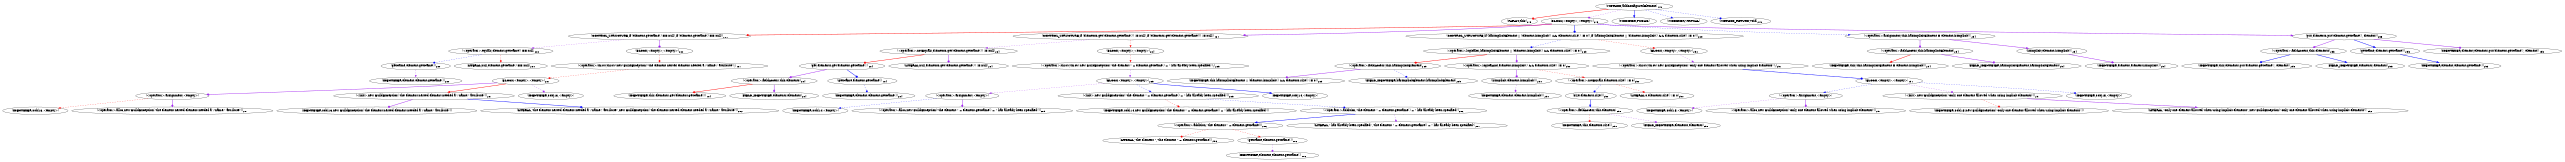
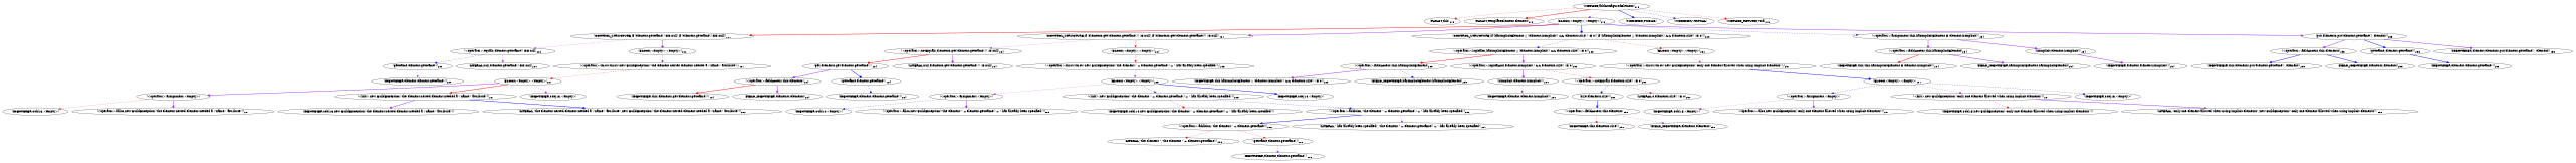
  digraph {
    edge [arrowhead=dot color=purple style=dashed]
    n1 [label=<(METHOD,addConfiguredElement)<SUB>279</SUB>>]
    n2 [label=<(PARAM,this)<SUB>279</SUB>>]
+   n3 [label=<(PARAM,TemplateElement element)<SUB>279</SUB>>]
    n4 [label=<(BLOCK,&lt;empty&gt;,&lt;empty&gt;)<SUB>279</SUB>>]
    n5 [label=<(MODIFIER,PUBLIC)>]
    n6 [label=<(MODIFIER,VIRTUAL)>]
    n7 [label=<(METHOD_RETURN,void)<SUB>279</SUB>>]
    n8 [label=<(CONTROL_STRUCTURE,if (element.getName() == null),if (element.getName() == null))<SUB>280</SUB>>]
    n9 [label=<(CONTROL_STRUCTURE,if (elements.get(element.getName()) != null),if (elements.get(element.getName()) != null))<SUB>284</SUB>>]
    n10 [label=<(CONTROL_STRUCTURE,if (hasImplicitElement || (element.isImplicit() &amp;&amp; elements.size() != 0)),if (hasImplicitElement || (element.isImplicit() &amp;&amp; elements.size() != 0)))<SUB>289</SUB>>]
    n11 [label=<(&lt;operator&gt;.assignment,this.hasImplicitElement = element.isImplicit())<SUB>294</SUB>>]
    n12 [label=<(put,elements.put(element.getName(), element))<SUB>295</SUB>>]
    n13 [label=<(&lt;operator&gt;.equals,element.getName() == null)<SUB>280</SUB>>]
    n14 [label=<(BLOCK,&lt;empty&gt;,&lt;empty&gt;)<SUB>280</SUB>>]
    n15 [label=<(&lt;operator&gt;.notEquals,elements.get(element.getName()) != null)<SUB>284</SUB>>]
    n16 [label=<(BLOCK,&lt;empty&gt;,&lt;empty&gt;)<SUB>284</SUB>>]
    n17 [label=<(&lt;operator&gt;.logicalOr,hasImplicitElement || (element.isImplicit() &amp;&amp; elements.size() != 0))<SUB>289</SUB>>]
    n18 [label=<(BLOCK,&lt;empty&gt;,&lt;empty&gt;)<SUB>290</SUB>>]
    n19 [label=<(&lt;operator&gt;.fieldAccess,this.hasImplicitElement)<SUB>294</SUB>>]
    n20 [label=<(isImplicit,element.isImplicit())<SUB>294</SUB>>]
    n21 [label=<(&lt;operator&gt;.fieldAccess,this.elements)<SUB>295</SUB>>]
    n22 [label=<(getName,element.getName())<SUB>295</SUB>>]
    n23 [label=<(IDENTIFIER,element,elements.put(element.getName(), element))<SUB>295</SUB>>]
    n24 [label=<(getName,element.getName())<SUB>280</SUB>>]
    n25 [label=<(LITERAL,null,element.getName() == null)<SUB>280</SUB>>]
    n26 [label=<(&lt;operator&gt;.throw,throw new BuildException(&quot;the element nested element needed a \&quot;name\&quot; attribute&quot;);)<SUB>281</SUB>>]
    n27 [label=<(IDENTIFIER,element,element.getName())<SUB>280</SUB>>]
    n28 [label=<(BLOCK,&lt;empty&gt;,&lt;empty&gt;)<SUB>281</SUB>>]
    n29 [label=<(&lt;operator&gt;.assignment,&lt;empty&gt;)>]
    n30 [label=<(&lt;init&gt;,new BuildException(&quot;the element nested element needed a \&quot;name\&quot; attribute&quot;))<SUB>281</SUB>>]
    n31 [label=<(IDENTIFIER,$obj13,&lt;empty&gt;)>]
    n32 [label=<(IDENTIFIER,$obj13,&lt;empty&gt;)>]
    n33 [label=<(&lt;operator&gt;.alloc,new BuildException(&quot;the element nested element needed a \&quot;name\&quot; attribute&quot;))<SUB>281</SUB>>]
    n34 [label=<(IDENTIFIER,$obj13,new BuildException(&quot;the element nested element needed a \&quot;name\&quot; attribute&quot;))>]
    n35 [label=<(LITERAL,&quot;the element nested element needed a \&quot;name\&quot; attribute&quot;,new BuildException(&quot;the element nested element needed a \&quot;name\&quot; attribute&quot;))<SUB>282</SUB>>]
    n36 [label=<(get,elements.get(element.getName()))<SUB>284</SUB>>]
    n37 [label=<(LITERAL,null,elements.get(element.getName()) != null)<SUB>284</SUB>>]
    n38 [label=<(&lt;operator&gt;.throw,throw new BuildException(&quot;the element &quot; + element.getName() + &quot; has already been specified&quot;);)<SUB>285</SUB>>]
    n39 [label=<(&lt;operator&gt;.fieldAccess,this.elements)<SUB>284</SUB>>]
    n40 [label=<(getName,element.getName())<SUB>284</SUB>>]
    n41 [label=<(IDENTIFIER,this,elements.get(element.getName()))<SUB>284</SUB>>]
    n42 [label=<(FIELD_IDENTIFIER,elements,elements)<SUB>284</SUB>>]
    n43 [label=<(IDENTIFIER,element,element.getName())<SUB>284</SUB>>]
    n44 [label=<(BLOCK,&lt;empty&gt;,&lt;empty&gt;)<SUB>285</SUB>>]
    n45 [label=<(&lt;operator&gt;.assignment,&lt;empty&gt;)>]
    n46 [label=<(&lt;init&gt;,new BuildException(&quot;the element &quot; + element.getName() + &quot; has already been specified&quot;))<SUB>285</SUB>>]
    n47 [label=<(IDENTIFIER,$obj14,&lt;empty&gt;)>]
    n48 [label=<(IDENTIFIER,$obj14,&lt;empty&gt;)>]
    n49 [label=<(&lt;operator&gt;.alloc,new BuildException(&quot;the element &quot; + element.getName() + &quot; has already been specified&quot;))<SUB>285</SUB>>]
    n50 [label=<(IDENTIFIER,$obj14,new BuildException(&quot;the element &quot; + element.getName() + &quot; has already been specified&quot;))>]
    n51 [label=<(&lt;operator&gt;.addition,&quot;the element &quot; + element.getName() + &quot; has already been specified&quot;)<SUB>286</SUB>>]
    n52 [label=<(&lt;operator&gt;.addition,&quot;the element &quot; + element.getName())<SUB>286</SUB>>]
    n53 [label=<(LITERAL,&quot; has already been specified&quot;,&quot;the element &quot; + element.getName() + &quot; has already been specified&quot;)<SUB>287</SUB>>]
    n54 [label=<(LITERAL,&quot;the element &quot;,&quot;the element &quot; + element.getName())<SUB>286</SUB>>]
    n55 [label=<(getName,element.getName())<SUB>286</SUB>>]
    n56 [label=<(IDENTIFIER,element,element.getName())<SUB>286</SUB>>]
    n57 [label=<(&lt;operator&gt;.fieldAccess,this.hasImplicitElement)<SUB>289</SUB>>]
    n58 [label=<(&lt;operator&gt;.logicalAnd,element.isImplicit() &amp;&amp; elements.size() != 0)<SUB>290</SUB>>]
    n59 [label=<(&lt;operator&gt;.throw,throw new BuildException(&quot;Only one element allowed when using implicit elements&quot;);)<SUB>291</SUB>>]
    n60 [label=<(IDENTIFIER,this,hasImplicitElement || (element.isImplicit() &amp;&amp; elements.size() != 0))<SUB>289</SUB>>]
    n61 [label=<(FIELD_IDENTIFIER,hasImplicitElement,hasImplicitElement)<SUB>289</SUB>>]
    n62 [label=<(isImplicit,element.isImplicit())<SUB>290</SUB>>]
    n63 [label=<(&lt;operator&gt;.notEquals,elements.size() != 0)<SUB>290</SUB>>]
    n64 [label=<(IDENTIFIER,element,element.isImplicit())<SUB>290</SUB>>]
    n65 [label=<(size,elements.size())<SUB>290</SUB>>]
    n66 [label=<(LITERAL,0,elements.size() != 0)<SUB>290</SUB>>]
    n67 [label=<(&lt;operator&gt;.fieldAccess,this.elements)<SUB>290</SUB>>]
    n68 [label=<(IDENTIFIER,this,elements.size())<SUB>290</SUB>>]
    n69 [label=<(FIELD_IDENTIFIER,elements,elements)<SUB>290</SUB>>]
    n70 [label=<(BLOCK,&lt;empty&gt;,&lt;empty&gt;)<SUB>291</SUB>>]
    n71 [label=<(&lt;operator&gt;.assignment,&lt;empty&gt;)>]
    n72 [label=<(&lt;init&gt;,new BuildException(&quot;Only one element allowed when using implicit elements&quot;))<SUB>291</SUB>>]
    n73 [label=<(IDENTIFIER,$obj15,&lt;empty&gt;)>]
    n74 [label=<(IDENTIFIER,$obj15,&lt;empty&gt;)>]
    n75 [label=<(&lt;operator&gt;.alloc,new BuildException(&quot;Only one element allowed when using implicit elements&quot;))<SUB>291</SUB>>]
    n76 [label=<(IDENTIFIER,$obj15,new BuildException(&quot;Only one element allowed when using implicit elements&quot;))>]
    n77 [label=<(LITERAL,&quot;Only one element allowed when using implicit elements&quot;,new BuildException(&quot;Only one element allowed when using implicit elements&quot;))<SUB>292</SUB>>]
    n78 [label=<(IDENTIFIER,this,this.hasImplicitElement = element.isImplicit())<SUB>294</SUB>>]
    n79 [label=<(FIELD_IDENTIFIER,hasImplicitElement,hasImplicitElement)<SUB>294</SUB>>]
    n80 [label=<(IDENTIFIER,element,element.isImplicit())<SUB>294</SUB>>]
    n81 [label=<(IDENTIFIER,this,elements.put(element.getName(), element))<SUB>295</SUB>>]
    n82 [label=<(FIELD_IDENTIFIER,elements,elements)<SUB>295</SUB>>]
    n83 [label=<(IDENTIFIER,element,element.getName())<SUB>295</SUB>>]
-   n1 -> n2 [color=red style=bold]
+   n1 -> n2 [color=red]
+   n1 -> n3 [color=red style=bold]
    n1 -> n4 [arrowhead=diamond]
    n1 -> n5 [arrowhead=normal color=blue style=bold]
    n1 -> n6 [arrowhead=normal color=blue]
-   n1 -> n7 [color=blue]
+   n1 -> n7 [color=red]
    n4 -> n8 [color=red style=bold]
    n4 -> n9 [arrowhead=diamond style=bold]
    n4 -> n10 [color=blue style=bold]
    n4 -> n11 [arrowhead=normal color=blue]
    n4 -> n12 [arrowhead=normal style=bold]
    n8 -> n13 [arrowhead=normal]
    n8 -> n14 [style=bold]
    n9 -> n15 [arrowhead=normal]
    n9 -> n16 [arrowhead=normal color=red]
    n10 -> n17 [color=blue]
    n10 -> n18 [color=red]
    n11 -> n19 [style=bold]
    n11 -> n20 [arrowhead=normal style=bold]
    n12 -> n21 [arrowhead=diamond style=bold]
    n12 -> n22 [arrowhead=normal color=blue style=bold]
    n12 -> n23 [style=bold]
    n13 -> n24 [color=blue]
-   n13 -> n25 [arrowhead=diamond color=red]
+   n13 -> n25 [arrowhead=diamond]
    n14 -> n26 [arrowhead=diamond color=red]
    n15 -> n36 [color=red style=bold]
    n15 -> n37 [style=bold]
    n16 -> n38 [arrowhead=normal color=red]
    n17 -> n57 [arrowhead=diamond color=red style=bold]
    n17 -> n58 [arrowhead=diamond style=bold]
    n18 -> n59 [arrowhead=normal]
    n19 -> n78 [arrowhead=normal color=red style=bold]
    n19 -> n79 [style=bold]
    n20 -> n80 [arrowhead=diamond style=bold]
    n21 -> n81 [color=blue style=bold]
    n21 -> n82 [arrowhead=normal color=blue style=bold]
    n22 -> n83 [arrowhead=normal color=blue style=bold]
    n24 -> n27 [arrowhead=normal]
    n26 -> n28 [color=red]
    n28 -> n29 [arrowhead=diamond style=bold]
    n28 -> n30 [arrowhead=normal color=red style=bold]
    n28 -> n31 [arrowhead=diamond]
    n29 -> n32 [arrowhead=normal color=red]
    n29 -> n33 [arrowhead=diamond style=bold]
    n30 -> n34 [style=bold]
    n30 -> n35 [arrowhead=diamond color=blue style=bold]
    n36 -> n39 [arrowhead=diamond style=bold]
    n36 -> n40 [color=blue style=bold]
    n38 -> n44 [arrowhead=normal]
    n39 -> n41 [arrowhead=diamond color=red style=bold]
    n39 -> n42 [arrowhead=diamond style=bold]
    n40 -> n43 [color=blue]
    n44 -> n45 [arrowhead=normal]
    n44 -> n46 [arrowhead=normal color=blue]
    n44 -> n47 [arrowhead=normal color=blue style=bold]
    n45 -> n48 [arrowhead=normal color=blue]
    n45 -> n49 [arrowhead=diamond style=bold]
    n46 -> n50 [arrowhead=diamond color=red]
    n46 -> n51 [color=blue]
    n51 -> n52 [arrowhead=normal color=blue style=bold]
    n51 -> n53 [arrowhead=diamond]
    n52 -> n54 [color=red]
    n52 -> n55 [arrowhead=normal color=red]
    n55 -> n56
    n57 -> n60 [style=bold]
    n57 -> n61 [color=blue]
    n58 -> n62 [style=bold]
    n58 -> n63 [arrowhead=normal color=red]
    n59 -> n70 [color=blue style=bold]
    n62 -> n64 [arrowhead=diamond]
    n63 -> n65 [color=blue]
    n63 -> n66 [arrowhead=diamond color=red]
    n65 -> n67 [arrowhead=normal color=blue style=bold]
    n67 -> n68 [color=red]
    n67 -> n69 [arrowhead=diamond]
    n70 -> n71 [arrowhead=normal color=blue]
    n70 -> n72
    n70 -> n73 [color=blue]
    n71 -> n74
    n71 -> n75 [arrowhead=diamond style=bold]
    n72 -> n76 [arrowhead=diamond color=red]
    n72 -> n77 [arrowhead=normal style=bold]
  }
